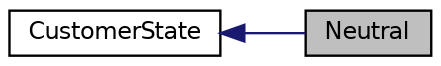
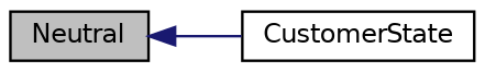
  digraph {
    rankdir=LR
    node [color=black fontname=Helvetica fontsize=10 shape=record style=filled]
    n1 [fillcolor=grey75 fontcolor=black height=0.2 label=Neutral width=0.4]
    n2 [fillcolor=white height=0.2 label=CustomerState width=0.4]
-   n2 -> n1 [color=midnightblue dir=back fontname=Helvetica fontsize=10 labelfontname=Helvetica labelfontsize=10 style=solid]
+   n1 -> n2 [color=midnightblue dir=back fontname=Helvetica fontsize=10 labelfontname=Helvetica labelfontsize=10 style=solid]
  }
